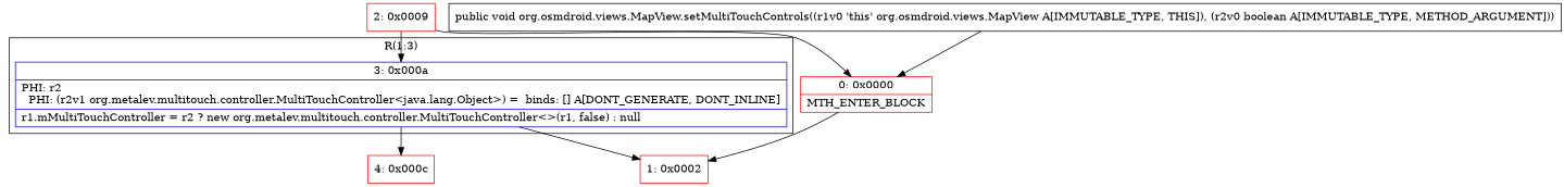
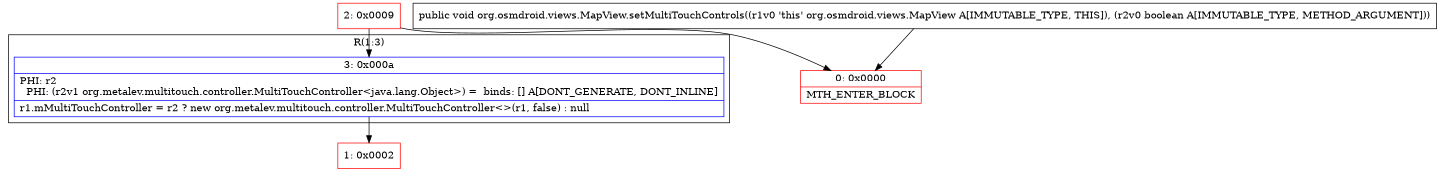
  digraph {
    node [color=red shape=record]
    n1 [color=blue label="{3\:\ 0x000a|PHI: r2 \l  PHI: (r2v1 org.metalev.multitouch.controller.MultiTouchController\<java.lang.Object\>) =  binds: [] A[DONT_GENERATE, DONT_INLINE]\l|r1.mMultiTouchController = r2 ? new org.metalev.multitouch.controller.MultiTouchController\<\>(r1, false) : null\l}"]
-   n2 [label="{4\:\ 0x000c}"]
    n3 [label="{1\:\ 0x0002}"]
    n4 [label="{0\:\ 0x0000|MTH_ENTER_BLOCK\l}"]
    n5 [label="{2\:\ 0x0009}"]
    n6 [label="{public void org.osmdroid.views.MapView.setMultiTouchControls((r1v0 'this' org.osmdroid.views.MapView A[IMMUTABLE_TYPE, THIS]), (r2v0 boolean A[IMMUTABLE_TYPE, METHOD_ARGUMENT])) }" color=""]
    subgraph cluster_1 {
      label="R(1:3)"
      n1
    }
-   n1 -> n2
    n1 -> n3
-   n4 -> n3
    n5 -> n1
    n5 -> n4
    n6 -> n4
  }
